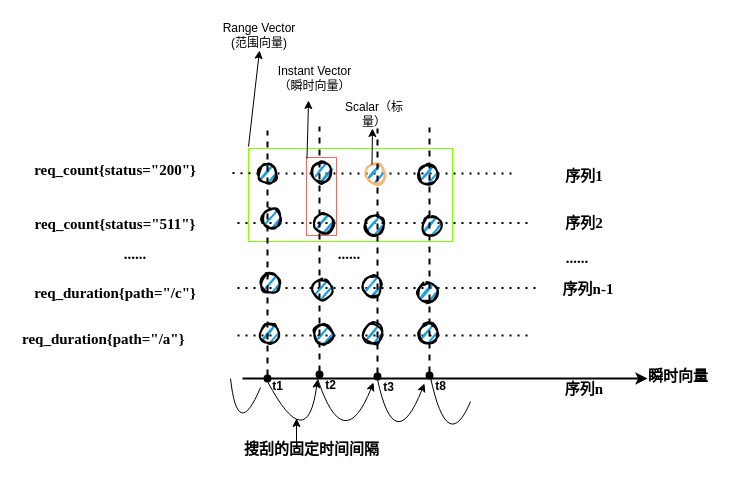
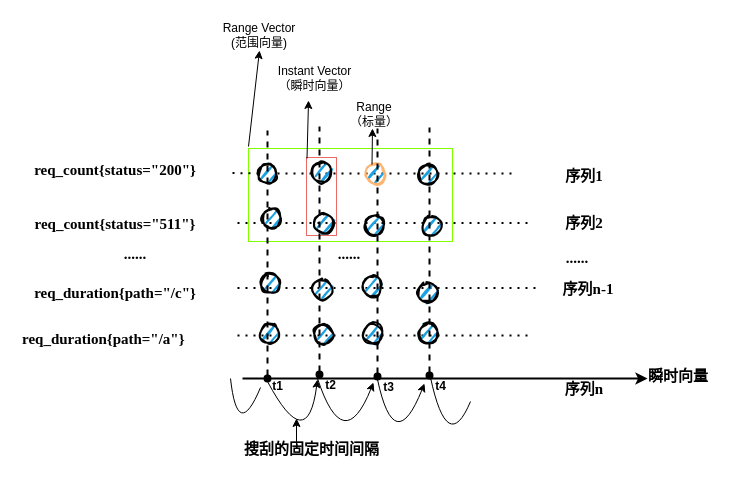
  <mxCell id="0" />
  <mxCell id="1" parent="0" />
  <mxCell id="2" value="" style="rounded=0;whiteSpace=wrap;html=1;strokeColor=#80FF00;" vertex="1" parent="1"><mxGeometry x="248" y="148" width="204" height="93" as="geometry" /></mxCell>
  <mxCell id="3" value="req_count{status=&quot;200&quot;}" style="text;html=1;strokeColor=none;fillColor=none;align=center;verticalAlign=middle;whiteSpace=wrap;rounded=0;fontSize=15;fontFamily=Aa老外雨果体;fontStyle=1" parent="1" vertex="1"><mxGeometry x="85" y="154" width="60" height="30" as="geometry" /></mxCell>
  <mxCell id="4" value="req_count{status=&quot;511&quot;}" style="text;html=1;strokeColor=none;fillColor=none;align=center;verticalAlign=middle;whiteSpace=wrap;rounded=0;fontSize=15;fontFamily=Aa老外雨果体;fontStyle=1" parent="1" vertex="1"><mxGeometry x="85" y="208" width="60" height="30" as="geometry" /></mxCell>
  <mxCell id="5" value="req_duration{path=&quot;/c&quot;}" style="text;html=1;strokeColor=none;fillColor=none;align=center;verticalAlign=middle;whiteSpace=wrap;rounded=0;fontSize=15;fontFamily=Aa老外雨果体;fontStyle=1" parent="1" vertex="1"><mxGeometry x="85" y="277" width="60" height="30" as="geometry" /></mxCell>
  <mxCell id="6" value="req_duration{path=&quot;/a&quot;}" style="text;whiteSpace=wrap;html=1;fontSize=15;fontFamily=Aa老外雨果体;fontStyle=1" parent="1" vertex="1"><mxGeometry x="20" y="323" width="310" height="30" as="geometry" /></mxCell>
  <mxCell id="7" value="......" style="text;html=1;strokeColor=none;fillColor=none;align=center;verticalAlign=middle;whiteSpace=wrap;rounded=0;fontFamily=Aa老外雨果体;fontSize=15;fontStyle=1" parent="1" vertex="1"><mxGeometry x="105" y="238" width="60" height="30" as="geometry" /></mxCell>
  <mxCell id="8" value="" style="endArrow=none;dashed=1;html=1;dashPattern=1 3;strokeWidth=2;rounded=0;fontFamily=Aa老外雨果体;fontSize=15;startArrow=none;fontStyle=1" parent="1" source="12" edge="1"><mxGeometry width="50" height="50" relative="1" as="geometry"><mxPoint x="232" y="172.5" as="sourcePoint" /><mxPoint x="517" y="173" as="targetPoint" /></mxGeometry></mxCell>
  <mxCell id="9" value="" style="endArrow=none;dashed=1;html=1;dashPattern=1 3;strokeWidth=2;rounded=0;fontFamily=Aa老外雨果体;fontSize=15;fontStyle=1" parent="1" edge="1"><mxGeometry width="50" height="50" relative="1" as="geometry"><mxPoint x="237" y="222.5" as="sourcePoint" /><mxPoint x="527" y="222.5" as="targetPoint" /></mxGeometry></mxCell>
  <mxCell id="10" value="" style="endArrow=none;dashed=1;html=1;dashPattern=1 3;strokeWidth=2;rounded=0;fontFamily=Aa老外雨果体;fontSize=15;fontStyle=1" parent="1" edge="1"><mxGeometry width="50" height="50" relative="1" as="geometry"><mxPoint x="237" y="287.5" as="sourcePoint" /><mxPoint x="537" y="287.5" as="targetPoint" /></mxGeometry></mxCell>
  <mxCell id="11" value="" style="endArrow=none;dashed=1;html=1;dashPattern=1 3;strokeWidth=2;rounded=0;fontFamily=Aa老外雨果体;fontSize=15;fontStyle=1" parent="1" edge="1"><mxGeometry width="50" height="50" relative="1" as="geometry"><mxPoint x="237" y="335" as="sourcePoint" /><mxPoint x="527" y="335" as="targetPoint" /></mxGeometry></mxCell>
  <mxCell id="12" value="" style="ellipse;whiteSpace=wrap;html=1;strokeWidth=2;fillWeight=2;hachureGap=8;fillColor=#1ba1e2;sketch=1;fontFamily=Aa老外雨果体;fontSize=15;fontStyle=1" parent="1" vertex="1"><mxGeometry x="257" y="163" width="20" height="20" as="geometry" /></mxCell>
  <mxCell id="13" value="" style="endArrow=none;dashed=1;html=1;dashPattern=1 3;strokeWidth=2;rounded=0;fontFamily=Aa老外雨果体;fontSize=15;fontStyle=1" parent="1" target="12" edge="1"><mxGeometry width="50" height="50" relative="1" as="geometry"><mxPoint x="232" y="172.5" as="sourcePoint" /><mxPoint x="517" y="173" as="targetPoint" /></mxGeometry></mxCell>
  <mxCell id="14" value="" style="ellipse;whiteSpace=wrap;html=1;strokeWidth=2;fillWeight=2;hachureGap=8;fillColor=#1ba1e2;sketch=1;fontFamily=Aa老外雨果体;fontSize=15;fontStyle=1" parent="1" vertex="1"><mxGeometry x="261" y="208" width="20" height="20" as="geometry" /></mxCell>
  <mxCell id="15" value="" style="ellipse;whiteSpace=wrap;html=1;strokeWidth=2;fillWeight=2;hachureGap=8;fillColor=#1ba1e2;sketch=1;fontFamily=Aa老外雨果体;fontSize=15;fontStyle=1" parent="1" vertex="1"><mxGeometry x="260" y="273" width="20" height="20" as="geometry" /></mxCell>
  <mxCell id="16" value="" style="ellipse;whiteSpace=wrap;html=1;strokeWidth=2;fillWeight=2;hachureGap=8;fillColor=#1ba1e2;sketch=1;fontFamily=Aa老外雨果体;fontSize=15;fontStyle=1" parent="1" vertex="1"><mxGeometry x="259" y="323" width="20" height="20" as="geometry" /></mxCell>
  <mxCell id="17" value="" style="ellipse;whiteSpace=wrap;html=1;strokeWidth=2;fillWeight=2;hachureGap=8;fillColor=#1ba1e2;sketch=1;fontFamily=Aa老外雨果体;fontSize=15;fontStyle=1" parent="1" vertex="1"><mxGeometry x="311" y="162" width="20" height="20" as="geometry" /></mxCell>
  <mxCell id="18" value="" style="ellipse;whiteSpace=wrap;html=1;strokeWidth=2;fillWeight=2;hachureGap=8;fillColor=#1ba1e2;sketch=1;fontFamily=Aa老外雨果体;fontSize=15;fontStyle=1" parent="1" vertex="1"><mxGeometry x="313" y="213" width="20" height="20" as="geometry" /></mxCell>
  <mxCell id="19" value="" style="ellipse;whiteSpace=wrap;html=1;strokeWidth=2;fillWeight=2;hachureGap=8;fillColor=#1ba1e2;sketch=1;fontFamily=Aa老外雨果体;fontSize=15;fontStyle=1" parent="1" vertex="1"><mxGeometry x="312" y="279" width="20" height="20" as="geometry" /></mxCell>
  <mxCell id="20" value="" style="ellipse;whiteSpace=wrap;html=1;strokeWidth=2;fillWeight=2;hachureGap=8;fillColor=#1ba1e2;sketch=1;fontFamily=Aa老外雨果体;fontSize=15;fontStyle=1" parent="1" vertex="1"><mxGeometry x="313" y="324" width="20" height="20" as="geometry" /></mxCell>
  <mxCell id="21" value="" style="ellipse;whiteSpace=wrap;html=1;strokeWidth=2;fillWeight=2;hachureGap=8;fillColor=#1ba1e2;sketch=1;fontFamily=Aa老外雨果体;fontSize=15;fontStyle=1;strokeColor=#FFB570;" parent="1" vertex="1"><mxGeometry x="365" y="163" width="20" height="20" as="geometry" /></mxCell>
  <mxCell id="22" value="" style="ellipse;whiteSpace=wrap;html=1;strokeWidth=2;fillWeight=2;hachureGap=8;fillColor=#1ba1e2;sketch=1;fontFamily=Aa老外雨果体;fontSize=15;fontStyle=1" parent="1" vertex="1"><mxGeometry x="364" y="215" width="20" height="20" as="geometry" /></mxCell>
  <mxCell id="23" value="" style="ellipse;whiteSpace=wrap;html=1;strokeWidth=2;fillWeight=2;hachureGap=8;fillColor=#1ba1e2;sketch=1;fontFamily=Aa老外雨果体;fontSize=15;fontStyle=1" parent="1" vertex="1"><mxGeometry x="362" y="276" width="20" height="20" as="geometry" /></mxCell>
  <mxCell id="24" value="" style="ellipse;whiteSpace=wrap;html=1;strokeWidth=2;fillWeight=2;hachureGap=8;fillColor=#1ba1e2;sketch=1;fontFamily=Aa老外雨果体;fontSize=15;fontStyle=1" parent="1" vertex="1"><mxGeometry x="362" y="323" width="20" height="20" as="geometry" /></mxCell>
  <mxCell id="25" value="" style="ellipse;whiteSpace=wrap;html=1;strokeWidth=2;fillWeight=2;hachureGap=8;fillColor=#1ba1e2;sketch=1;fontFamily=Aa老外雨果体;fontSize=15;fontStyle=1" parent="1" vertex="1"><mxGeometry x="418" y="164" width="20" height="20" as="geometry" /></mxCell>
  <mxCell id="26" value="" style="ellipse;whiteSpace=wrap;html=1;strokeWidth=2;fillWeight=2;hachureGap=8;fillColor=#1ba1e2;sketch=1;fontFamily=Aa老外雨果体;fontSize=15;fontStyle=1" parent="1" vertex="1"><mxGeometry x="421" y="216" width="20" height="20" as="geometry" /></mxCell>
  <mxCell id="27" value="" style="ellipse;whiteSpace=wrap;html=1;strokeWidth=2;fillWeight=2;hachureGap=8;fillColor=#1ba1e2;sketch=1;fontFamily=Aa老外雨果体;fontSize=15;fontStyle=1" parent="1" vertex="1"><mxGeometry x="417" y="282" width="20" height="20" as="geometry" /></mxCell>
  <mxCell id="28" value="" style="ellipse;whiteSpace=wrap;html=1;strokeWidth=2;fillWeight=2;hachureGap=8;fillColor=#1ba1e2;sketch=1;fontFamily=Aa老外雨果体;fontSize=15;fontStyle=1" parent="1" vertex="1"><mxGeometry x="418" y="323" width="20" height="20" as="geometry" /></mxCell>
  <mxCell id="29" value="" style="curved=1;endArrow=classic;html=1;rounded=0;fontFamily=Aa老外雨果体;fontSize=15;entryX=0.2;entryY=1.35;entryDx=0;entryDy=0;entryPerimeter=0;" parent="1" edge="1"><mxGeometry width="50" height="50" relative="1" as="geometry"><mxPoint x="267" y="381" as="sourcePoint" /><mxPoint x="317" y="379" as="targetPoint" /><Array as="points"><mxPoint x="307" y="456" /></Array></mxGeometry></mxCell>
  <mxCell id="30" value="" style="curved=1;endArrow=classic;html=1;rounded=0;fontFamily=Aa老外雨果体;fontSize=15;exitX=0.9;exitY=1.25;exitDx=0;exitDy=0;exitPerimeter=0;fontStyle=1" parent="1" edge="1"><mxGeometry width="50" height="50" relative="1" as="geometry"><mxPoint x="317" y="378" as="sourcePoint" /><mxPoint x="373" y="382" as="targetPoint" /><Array as="points"><mxPoint x="343" y="457" /></Array></mxGeometry></mxCell>
  <mxCell id="31" value="" style="curved=1;endArrow=classic;html=1;rounded=0;fontFamily=Aa老外雨果体;fontSize=15;exitX=0.9;exitY=1.25;exitDx=0;exitDy=0;exitPerimeter=0;fontStyle=1" parent="1" edge="1"><mxGeometry width="50" height="50" relative="1" as="geometry"><mxPoint x="377" y="379" as="sourcePoint" /><mxPoint x="424" y="383" as="targetPoint" /><Array as="points"><mxPoint x="394" y="458" /></Array></mxGeometry></mxCell>
  <mxCell id="32" value="搜刮的固定时间间隔" style="text;html=1;strokeColor=none;fillColor=none;align=center;verticalAlign=middle;whiteSpace=wrap;rounded=0;fontFamily=Aa老外雨果体;fontSize=15;fontStyle=1" parent="1" vertex="1"><mxGeometry x="233" y="433" width="157" height="30" as="geometry" /></mxCell>
  <mxCell id="33" value="......" style="text;html=1;strokeColor=none;fillColor=none;align=center;verticalAlign=middle;whiteSpace=wrap;rounded=0;fontFamily=Aa老外雨果体;fontSize=15;fontStyle=1" parent="1" vertex="1"><mxGeometry x="319" y="238" width="60" height="30" as="geometry" /></mxCell>
  <mxCell id="34" value="......" style="text;html=1;strokeColor=none;fillColor=none;align=center;verticalAlign=middle;whiteSpace=wrap;rounded=0;fontFamily=Aa老外雨果体;fontSize=15;fontStyle=1" parent="1" vertex="1"><mxGeometry x="547" y="242" width="60" height="30" as="geometry" /></mxCell>
  <mxCell id="35" value="序列1" style="text;html=1;strokeColor=none;fillColor=none;align=center;verticalAlign=middle;whiteSpace=wrap;rounded=0;fontFamily=Aa老外雨果体;fontSize=15;fontStyle=1" parent="1" vertex="1"><mxGeometry x="554" y="160" width="60" height="30" as="geometry" /></mxCell>
  <mxCell id="36" value="序列2" style="text;html=1;strokeColor=none;fillColor=none;align=center;verticalAlign=middle;whiteSpace=wrap;rounded=0;fontFamily=Aa老外雨果体;fontSize=15;fontStyle=1" parent="1" vertex="1"><mxGeometry x="554" y="207" width="60" height="30" as="geometry" /></mxCell>
  <mxCell id="37" value="序列n-1" style="text;html=1;strokeColor=none;fillColor=none;align=center;verticalAlign=middle;whiteSpace=wrap;rounded=0;fontFamily=Aa老外雨果体;fontSize=15;fontStyle=1" parent="1" vertex="1"><mxGeometry x="551" y="273" width="74" height="30" as="geometry" /></mxCell>
  <mxCell id="38" value="序列n" style="text;html=1;strokeColor=none;fillColor=none;align=center;verticalAlign=middle;whiteSpace=wrap;rounded=0;fontFamily=Aa老外雨果体;fontSize=15;fontStyle=1" parent="1" vertex="1"><mxGeometry x="547" y="373" width="74" height="30" as="geometry" /></mxCell>
  <mxCell id="39" value="" style="endArrow=classic;html=1;rounded=0;fontFamily=Aa老外雨果体;fontSize=15;fontStyle=1;strokeWidth=2;" parent="1" edge="1"><mxGeometry width="50" height="50" relative="1" as="geometry"><mxPoint x="242" y="378" as="sourcePoint" /><mxPoint x="647" y="378" as="targetPoint" /></mxGeometry></mxCell>
  <mxCell id="40" value="" style="curved=1;endArrow=none;html=1;rounded=0;fontFamily=Aa老外雨果体;fontSize=15;exitX=0.9;exitY=1.25;exitDx=0;exitDy=0;exitPerimeter=0;fontStyle=1;endFill=0;" parent="1" edge="1"><mxGeometry width="50" height="50" relative="1" as="geometry"><mxPoint x="430" y="377" as="sourcePoint" /><mxPoint x="470" y="401" as="targetPoint" /><Array as="points"><mxPoint x="447" y="456" /></Array></mxGeometry></mxCell>
  <mxCell id="41" value="" style="curved=1;endArrow=none;html=1;rounded=0;fontFamily=Aa老外雨果体;fontSize=15;fontStyle=1;endFill=0;" parent="1" edge="1"><mxGeometry width="50" height="50" relative="1" as="geometry"><mxPoint x="230" y="378" as="sourcePoint" /><mxPoint x="260" y="387" as="targetPoint" /><Array as="points"><mxPoint x="237" y="442" /></Array></mxGeometry></mxCell>
  <mxCell id="42" value="" style="endArrow=classic;html=1;rounded=0;entryX=0.5;entryY=1;entryDx=0;entryDy=0;" edge="1" parent="1" target="43"><mxGeometry width="50" height="50" relative="1" as="geometry"><mxPoint x="248" y="146" as="sourcePoint" /><mxPoint x="248" y="68" as="targetPoint" /></mxGeometry></mxCell>
  <mxCell id="43" value="Range Vector&lt;div&gt;(范围向量)&lt;/div&gt;" style="text;html=1;align=center;verticalAlign=middle;whiteSpace=wrap;rounded=0;" vertex="1" parent="1"><mxGeometry x="212" y="20" width="94" height="30" as="geometry" /></mxCell>
  <mxCell id="44" value="" style="rounded=0;whiteSpace=wrap;html=1;strokeColor=#EA6B66;gradientColor=none;fillColor=none;" vertex="1" parent="1"><mxGeometry x="306" y="157" width="30" height="78" as="geometry" /></mxCell>
  <mxCell id="45" value="" style="endArrow=classic;html=1;rounded=0;entryX=0.432;entryY=1.233;entryDx=0;entryDy=0;entryPerimeter=0;" edge="1" parent="1" target="46"><mxGeometry width="50" height="50" relative="1" as="geometry"><mxPoint x="306.5" y="158" as="sourcePoint" /><mxPoint x="307" y="118" as="targetPoint" /></mxGeometry></mxCell>
  <mxCell id="46" value="Instant Vector（瞬时向量）" style="text;html=1;align=center;verticalAlign=middle;whiteSpace=wrap;rounded=0;" vertex="1" parent="1"><mxGeometry x="267" y="63" width="95" height="30" as="geometry" /></mxCell>
  <mxCell id="47" value="" style="endArrow=classic;html=1;rounded=0;" edge="1" parent="1"><mxGeometry width="50" height="50" relative="1" as="geometry"><mxPoint x="371.5" y="164" as="sourcePoint" /><mxPoint x="372" y="128" as="targetPoint" /></mxGeometry></mxCell>
- <mxCell id="48" value="Scalar（标量）" style="text;html=1;align=center;verticalAlign=middle;whiteSpace=wrap;rounded=0;" vertex="1" parent="1"><mxGeometry x="344" y="99" width="60" height="30" as="geometry" /></mxCell>
+ <mxCell id="48" value="Range（标量）" style="text;html=1;align=center;verticalAlign=middle;whiteSpace=wrap;rounded=0;" vertex="1" parent="1"><mxGeometry x="344" y="99" width="60" height="30" as="geometry" /></mxCell>
  <mxCell id="49" value="瞬时向量" style="text;html=1;strokeColor=none;fillColor=none;align=center;verticalAlign=middle;whiteSpace=wrap;rounded=0;fontFamily=Aa老外雨果体;fontSize=15;fontStyle=1" vertex="1" parent="1"><mxGeometry x="641" y="360" width="74" height="30" as="geometry" /></mxCell>
  <mxCell id="50" value="" style="endArrow=none;dashed=1;html=1;strokeWidth=2;rounded=0;startArrow=oval;startFill=1;" edge="1" parent="1"><mxGeometry width="50" height="50" relative="1" as="geometry"><mxPoint x="267" y="378" as="sourcePoint" /><mxPoint x="267" y="130" as="targetPoint" /></mxGeometry></mxCell>
  <mxCell id="51" value="" style="endArrow=none;dashed=1;html=1;strokeWidth=2;rounded=0;startArrow=oval;startFill=1;" edge="1" parent="1"><mxGeometry width="50" height="50" relative="1" as="geometry"><mxPoint x="319" y="374" as="sourcePoint" /><mxPoint x="319" y="126" as="targetPoint" /></mxGeometry></mxCell>
  <mxCell id="52" value="" style="endArrow=none;dashed=1;html=1;strokeWidth=2;rounded=0;startArrow=oval;startFill=1;" edge="1" parent="1"><mxGeometry width="50" height="50" relative="1" as="geometry"><mxPoint x="377" y="376" as="sourcePoint" /><mxPoint x="377" y="128" as="targetPoint" /></mxGeometry></mxCell>
  <mxCell id="53" value="" style="endArrow=none;dashed=1;html=1;strokeWidth=2;rounded=0;startArrow=oval;startFill=1;" edge="1" parent="1"><mxGeometry width="50" height="50" relative="1" as="geometry"><mxPoint x="429" y="375" as="sourcePoint" /><mxPoint x="429" y="127" as="targetPoint" /></mxGeometry></mxCell>
  <mxCell id="54" value="t2" style="text;strokeColor=none;fillColor=none;html=1;fontSize=12;fontStyle=1;verticalAlign=middle;align=center;" vertex="1" parent="1"><mxGeometry x="280" y="365" width="100" height="40" as="geometry" /></mxCell>
  <mxCell id="55" value="t3" style="text;strokeColor=none;fillColor=none;html=1;fontSize=12;fontStyle=1;verticalAlign=middle;align=center;" vertex="1" parent="1"><mxGeometry x="338" y="367" width="100" height="40" as="geometry" /></mxCell>
  <mxCell id="56" value="t1" style="text;strokeColor=none;fillColor=none;html=1;fontSize=12;fontStyle=1;verticalAlign=middle;align=center;" vertex="1" parent="1"><mxGeometry x="227" y="366" width="100" height="40" as="geometry" /></mxCell>
- <mxCell id="57" value="t8" style="text;strokeColor=none;fillColor=none;html=1;fontSize=12;fontStyle=1;verticalAlign=middle;align=center;" vertex="1" parent="1"><mxGeometry x="390" y="366" width="100" height="40" as="geometry" /></mxCell>
+ <mxCell id="57" value="t4" style="text;strokeColor=none;fillColor=none;html=1;fontSize=12;fontStyle=1;verticalAlign=middle;align=center;" vertex="1" parent="1"><mxGeometry x="390" y="366" width="100" height="40" as="geometry" /></mxCell>
  <mxCell id="58" value="" style="endArrow=classic;html=1;rounded=0;" edge="1" parent="1"><mxGeometry width="50" height="50" relative="1" as="geometry"><mxPoint x="296" y="448" as="sourcePoint" /><mxPoint x="296" y="418" as="targetPoint" /></mxGeometry></mxCell>
